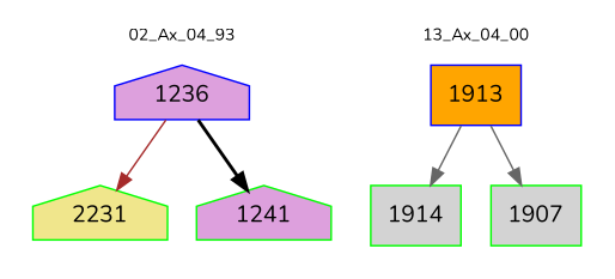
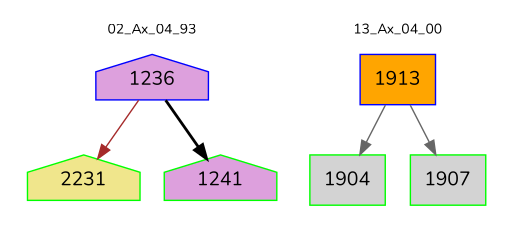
  digraph {
    fontname=Nunito
    node [color=green fillcolor=plum fontname=Nunito shape=house style=filled]
    edge [color=gray40 fontname=Nunito style=solid]
    n1 [color=blue label=1236]
    n2 [fillcolor=khaki label=2231]
    n3 [label=1241]
    n4 [color=blue fillcolor=orange label=1913 shape=box]
-   n5 [fillcolor=lightgrey label=1914 shape=box]
+   n5 [fillcolor=lightgrey label=1904 shape=box]
    n6 [fillcolor=lightgrey label=1907 shape=box]
    subgraph cluster_1 {
      color=white
      fontsize=10
      label="02_Ax_04_93"
      n1
      n2
      n3
    }
    subgraph cluster_2 {
      color=white
      fontsize=10
      label="13_Ax_04_00"
      n4
      n5
      n6
    }
    n1 -> n2 [color=brown]
    n1 -> n3 [color=black style=bold]
    n4 -> n5
    n4 -> n6
  }
